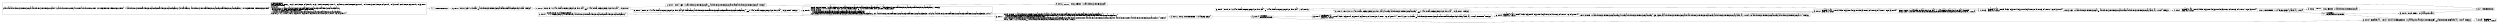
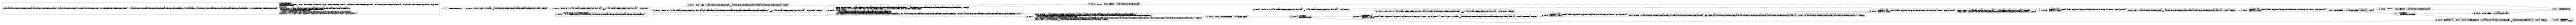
  digraph {
    rankdir=LR
    node [shape=record]
    edge [arrowhead=onormal]
    n1 [label="{24\:\ ?|MTH_ENTER_BLOCK\l}"]
    n2 [label="{26\:\ 0x0000|0x0000: SGET  (r0 I:boolean) =  androidx.emoji2.text.EmojiCompat.sHasDoneDefaultConfigLookup boolean  (LINE:509)\l}"]
    n3 [label="{27\:\ 0x0002|0x0002: IF  (r0 I:??[int, boolean, OBJECT, ARRAY, byte, short, char]) == (0 ??[int, boolean, OBJECT, ARRAY, byte, short, char])  \-\> B:30:0x0007 \l}"]
    n4 [label="{28\:\ 0x0004|0x0004: SGET  (r0 I:androidx.emoji2.text.EmojiCompat) =  androidx.emoji2.text.EmojiCompat.sInstance androidx.emoji2.text.EmojiCompat  (LINE:514)\l}"]
    n5 [label="{30\:\ 0x0007|0x0007: IF  (r4 I:??[int, boolean, OBJECT, ARRAY, byte, short, char] A[D('defaultFactory' androidx.emoji2.text.DefaultEmojiCompatConfig$DefaultEmojiCompatConfigFactory)]) == (0 ??[int, boolean, OBJECT, ARRAY, byte, short, char])  \-\> B:32:0x000b  (LINE:517)\l}"]
    n6 [label="{29\:\ 0x0006|RETURN\l|0x0006: RETURN  (r0 I:androidx.emoji2.text.EmojiCompat) \l}"]
    n7 [label="{32\:\ 0x000b|0x000b: NEW_INSTANCE  (r0 I:androidx.emoji2.text.DefaultEmojiCompatConfig$DefaultEmojiCompatConfigFactory) =  androidx.emoji2.text.DefaultEmojiCompatConfig$DefaultEmojiCompatConfigFactory  (LINE:518)\l0x000d: CONST  (r1 I:??[int, float, boolean, short, byte, char, OBJECT, ARRAY]) = (0 ??[int, float, boolean, short, byte, char, OBJECT, ARRAY]) \l0x000e: INVOKE  \l  (r0 I:androidx.emoji2.text.DefaultEmojiCompatConfig$DefaultEmojiCompatConfigFactory)\l  (r1 I:androidx.emoji2.text.DefaultEmojiCompatConfig$DefaultEmojiCompatConfigHelper)\l type: DIRECT call: androidx.emoji2.text.DefaultEmojiCompatConfig.DefaultEmojiCompatConfigFactory.\<init\>(androidx.emoji2.text.DefaultEmojiCompatConfig$DefaultEmojiCompatConfigHelper):void A[MD:(androidx.emoji2.text.DefaultEmojiCompatConfig$DefaultEmojiCompatConfigHelper):void (m)]\l}"]
    n8 [label="{25\:\ ?|MTH_EXIT_BLOCK\l}"]
    n9 [label="{31\:\ 0x0009|0x0009: MOVE  (r0 I:??[OBJECT, ARRAY]) = \l  (r4 I:??[OBJECT, ARRAY] A[D('defaultFactory' androidx.emoji2.text.DefaultEmojiCompatConfig$DefaultEmojiCompatConfigFactory)])\l \l}"]
    n10 [label="{33\:\ 0x0011|0x0012: INVOKE  (r0 I:androidx.emoji2.text.EmojiCompat$Config A[D('factory' androidx.emoji2.text.DefaultEmojiCompatConfig$DefaultEmojiCompatConfigFactory)]) = \l  (r0 I:androidx.emoji2.text.DefaultEmojiCompatConfig$DefaultEmojiCompatConfigFactory A[D('factory' androidx.emoji2.text.DefaultEmojiCompatConfig$DefaultEmojiCompatConfigFactory)])\l  (r3 I:android.content.Context A[D('context' android.content.Context)])\l type: VIRTUAL call: androidx.emoji2.text.DefaultEmojiCompatConfig.DefaultEmojiCompatConfigFactory.create(android.content.Context):androidx.emoji2.text.EmojiCompat$Config A[MD:(android.content.Context):androidx.emoji2.text.EmojiCompat$Config (m)] (LINE:519)\l0x0016: SGET  (r1 I:java.lang.Object) =  androidx.emoji2.text.EmojiCompat.CONFIG_LOCK java.lang.Object  (LINE:521)\l}"]
    n11 [label="{34\:\ 0x0018|0x0018: MONITOR_ENTER  (r1 I:??[OBJECT, ARRAY]) \l}"]
    n12 [label="{46\:\ 0x0019|SYNTHETIC\lEXC_TOP_SPLITTER\l}"]
    n13 [label="{35\:\ 0x0019|TRY_ENTER\lTryCatch #0 \{all \-\> 0x0029, blocks: (B:35:0x0019, B:38:0x001f, B:39:0x0022, B:40:0x0025, B:41:0x0027), top: B:46:0x0019 \}\lCatch: all \-\> 0x0029\l|0x0019: SGET  (r2 I:boolean) =  androidx.emoji2.text.EmojiCompat.sHasDoneDefaultConfigLookup boolean A[Catch: all \-\> 0x0029, TRY_ENTER] (LINE:522)\l}"]
    n14 [label="{43\:\ 0x0029|ExcHandler: all \-\> 0x0029\l|0x0029: MOVE_EXCEPTION  (r2 I:java.lang.Throwable A[CUSTOM_DECLARE]) =  A[DONT_INLINE, ExcHandler: all \-\> 0x0029] (LINE:533)\l}"]
    n15 [label="{38\:\ 0x001f|TryCatch #0 \{all \-\> 0x0029, blocks: (B:35:0x0019, B:38:0x001f, B:39:0x0022, B:40:0x0025, B:41:0x0027), top: B:46:0x0019 \}\lCatch: all \-\> 0x0029\l|0x001f: INVOKE  (r0 I:androidx.emoji2.text.EmojiCompat$Config A[D('config' androidx.emoji2.text.EmojiCompat$Config)]) type: STATIC call: androidx.emoji2.text.EmojiCompat.init(androidx.emoji2.text.EmojiCompat$Config):androidx.emoji2.text.EmojiCompat A[Catch: all \-\> 0x0029, MD:(androidx.emoji2.text.EmojiCompat$Config):androidx.emoji2.text.EmojiCompat (m)] (LINE:526)\l}"]
    n16 [label="{44\:\ 0x002a|TRY_LEAVE\lCatch: all \-\> 0x0029\l}"]
    n17 [label="{36\:\ 0x001b|0x001b: IF  (r2 I:??[int, boolean, OBJECT, ARRAY, byte, short, char]) != (0 ??[int, boolean, OBJECT, ARRAY, byte, short, char])  \-\> B:40:0x0025 \l}"]
    n18 [label="{37\:\ 0x001d|0x001d: IF  (r0 I:??[int, boolean, OBJECT, ARRAY, byte, short, char] A[D('config' androidx.emoji2.text.EmojiCompat$Config)]) == (0 ??[int, boolean, OBJECT, ARRAY, byte, short, char])  \-\> B:39:0x0022  (LINE:525)\l}"]
    n19 [label="{40\:\ 0x0025|TryCatch #0 \{all \-\> 0x0029, blocks: (B:35:0x0019, B:38:0x001f, B:39:0x0022, B:40:0x0025, B:41:0x0027), top: B:46:0x0019 \}\lCatch: all \-\> 0x0029\l|0x0025: SGET  (r2 I:androidx.emoji2.text.EmojiCompat) =  androidx.emoji2.text.EmojiCompat.sInstance androidx.emoji2.text.EmojiCompat A[Catch: all \-\> 0x0029] (LINE:532)\l}"]
    n20 [label="{39\:\ 0x0022|TryCatch #0 \{all \-\> 0x0029, blocks: (B:35:0x0019, B:38:0x001f, B:39:0x0022, B:40:0x0025, B:41:0x0027), top: B:46:0x0019 \}\lCatch: all \-\> 0x0029\l|0x0022: CONST  (r2 I:??[boolean, int, float, short, byte, char]) = (1 ??[boolean, int, float, short, byte, char])  (LINE:529)\l0x0023: SPUT  (r2 I:boolean) androidx.emoji2.text.EmojiCompat.sHasDoneDefaultConfigLookup boolean A[Catch: all \-\> 0x0029]\l}"]
    n21 [label="{41\:\ 0x0027|TryCatch #0 \{all \-\> 0x0029, blocks: (B:35:0x0019, B:38:0x001f, B:39:0x0022, B:40:0x0025, B:41:0x0027), top: B:46:0x0019 \}\lCatch: all \-\> 0x0029\l|0x0027: MONITOR_EXIT  (r1 I:??[OBJECT, ARRAY]) A[Catch: all \-\> 0x0029]\l}"]
    n22 [label="{42\:\ 0x0028|RETURN\l|0x0028: RETURN  (r2 I:androidx.emoji2.text.EmojiCompat) \l}"]
-   n23 [label="{47\:\ ?|SYNTHETIC\lOBJECT_BOTTOM_SPLITTER\l}"]
+   n23 [label="{47\:\ ?|SYNTHETIC\lEXC_BOTTOM_SPLITTER\l}"]
    n24 [label="{45\:\ 0x002b|0x002b: THROW  (r2 I:java.lang.Throwable) \l}"]
    n25 [label="{public static androidx.emoji2.text.EmojiCompat androidx.emoji2.text.EmojiCompat.init((r3 I:android.content.Context A[D('context' android.content.Context), IMMUTABLE_TYPE, METHOD_ARGUMENT]), (r4 I:androidx.emoji2.text.DefaultEmojiCompatConfig$DefaultEmojiCompatConfigFactory A[D('defaultFactory' androidx.emoji2.text.DefaultEmojiCompatConfig$DefaultEmojiCompatConfigFactory), IMMUTABLE_TYPE, METHOD_ARGUMENT]))  | USE_LINES_HINTS\lCROSS_EDGE: B:42:0x0028 \-\> B:25:?, CROSS_EDGE: B:45:0x002b \-\> B:25:?, CROSS_EDGE: B:37:0x001d \-\> B:39:0x0022, CROSS_EDGE: B:36:0x001b \-\> B:40:0x0025, CROSS_EDGE: B:46:0x0019 \-\> B:43:0x0029, CROSS_EDGE: B:32:0x000b \-\> B:33:0x0011\lINLINE_NOT_NEEDED\lDebug Info:\l  0x0012\-0x0016: r0 'factory' Landroidx\/emoji2\/text\/DefaultEmojiCompatConfig$DefaultEmojiCompatConfigFactory;\l  0x0016\-0x002b: r0 'config' Landroidx\/emoji2\/text\/EmojiCompat$Config;\l  \-1 \-0x002b: r3 'context' Landroid\/content\/Context;\l  \-1 \-0x002b: r4 'defaultFactory' Landroidx\/emoji2\/text\/DefaultEmojiCompatConfig$DefaultEmojiCompatConfigFactory;\lTryCatch #0 \{all \-\> 0x0029, blocks: (B:35:0x0019, B:38:0x001f, B:39:0x0022, B:40:0x0025, B:41:0x0027), top: B:46:0x0019 \}\l}"]
    n1 -> n2
    n2 -> n3
    n3 -> n4 [style=dashed]
    n3 -> n5
    n4 -> n6
    n5 -> n7 [arrowhead=dot]
    n6 -> n8 [arrowhead=dot]
    n7 -> n10
    n9 -> n5 [style=dashed]
    n9 -> n10
    n10 -> n11 [arrowhead=dot]
    n11 -> n12 [arrowhead=dot]
    n12 -> n13 [arrowhead=dot]
    n12 -> n14
    n13 -> n15 [arrowhead=dot]
    n14 -> n16
    n15 -> n20 [arrowhead=dot]
    n17 -> n18 [arrowhead=dot style=dashed]
    n17 -> n19 [arrowhead=dot]
    n18 -> n15 [style=dashed]
    n18 -> n20
    n19 -> n21 [arrowhead=dot]
    n20 -> n19 [arrowhead=dot]
    n21 -> n22 [arrowhead=dot]
    n21 -> n23
    n22 -> n8
    n23 -> n14
    n23 -> n24 [arrowhead=dot]
    n24 -> n8 [arrowhead=dot]
    n25 -> n1
  }
